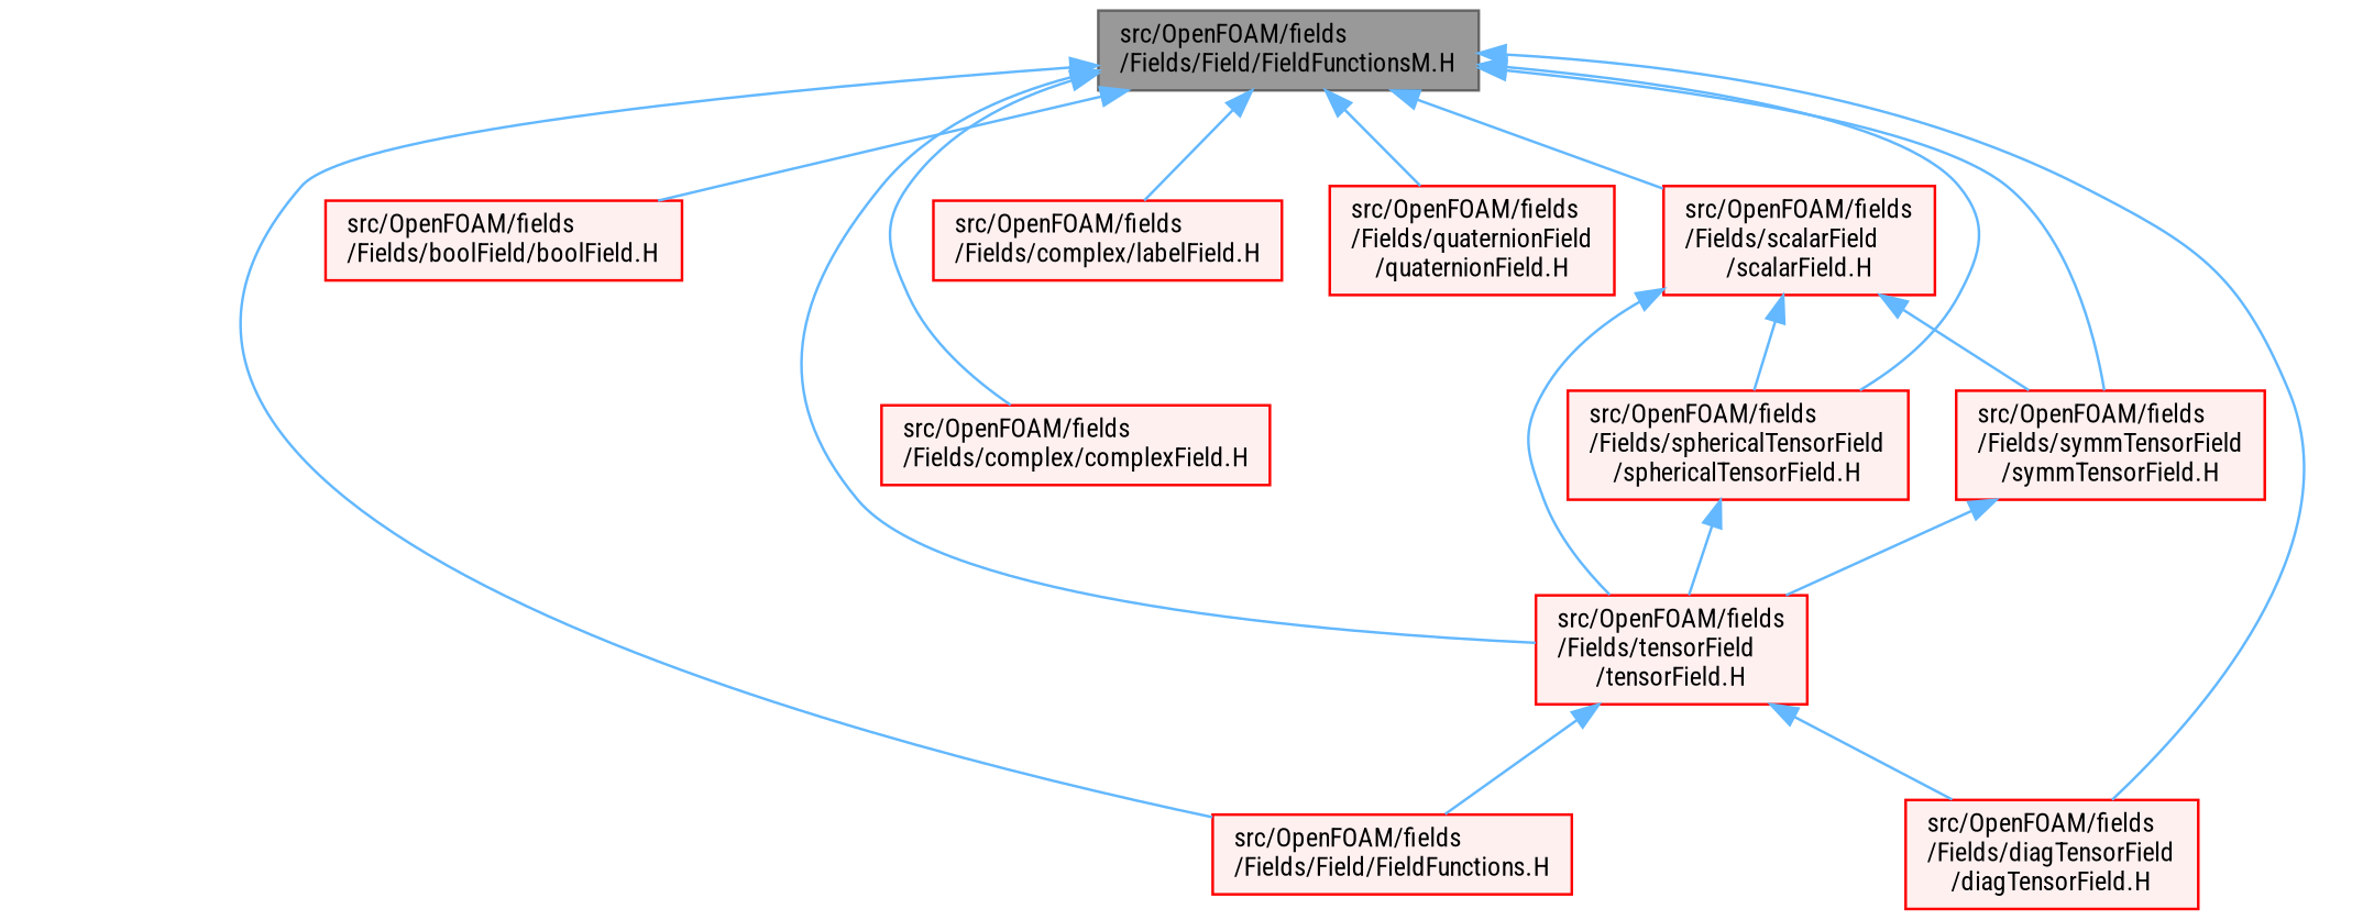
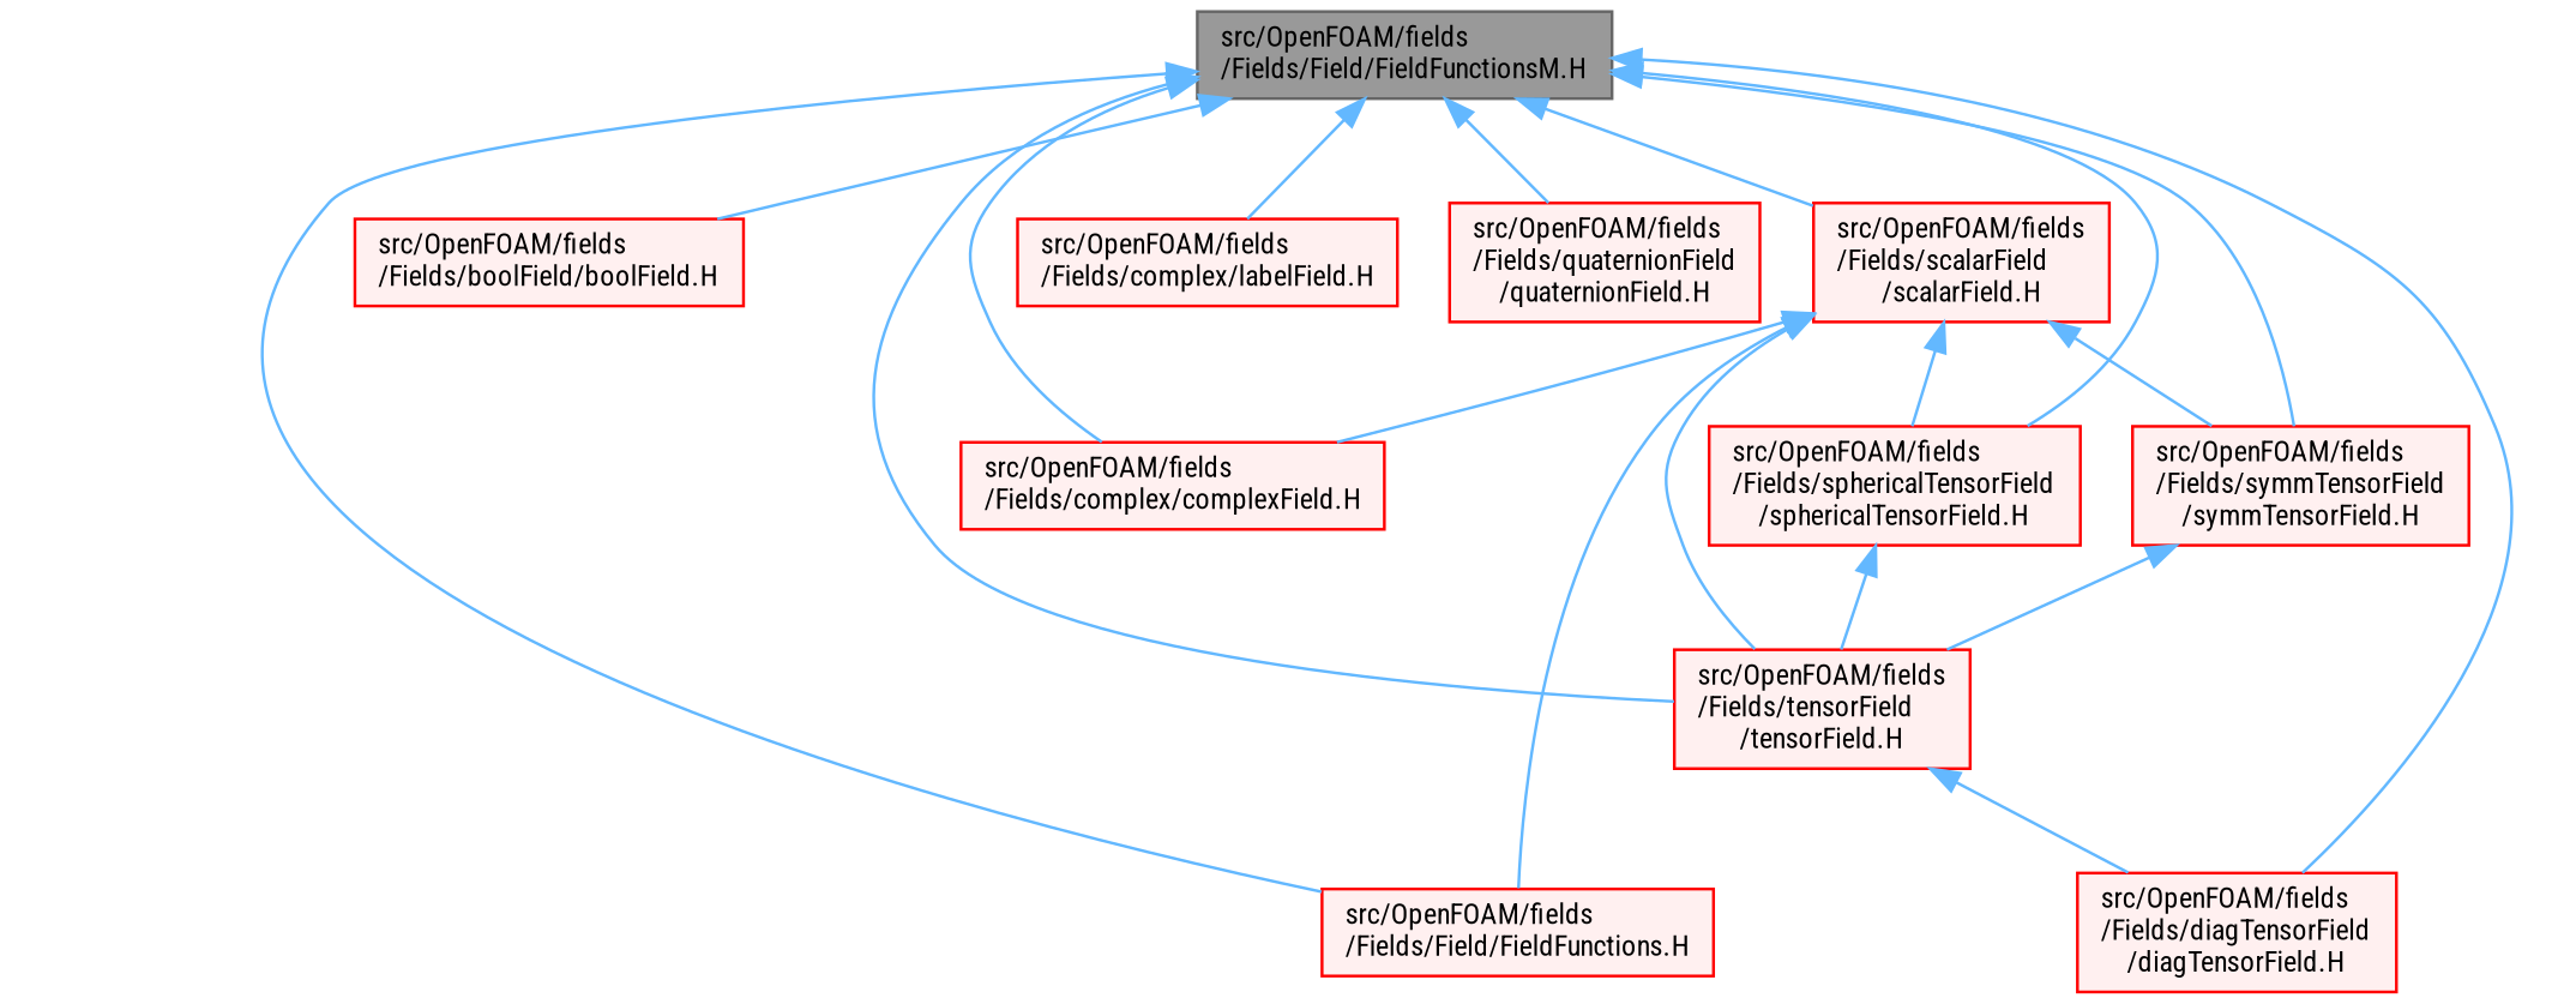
  digraph {
    fontname="Roboto Condensed"
    node [color=red fillcolor="#FFF0F0" fontname="Roboto Condensed" fontsize=10 shape=box style=filled]
    edge [color=steelblue1 dir=back fontname="Roboto Condensed" fontsize=10 labelfontname=Helvetica labelfontsize=10 style=solid]
    n1 [color=gray40 fillcolor=grey60 fontcolor=black height=0.2 label="src/OpenFOAM/fields\l/Fields/Field/FieldFunctionsM.H" width=0.4]
    n2 [height=0.2 label="src/OpenFOAM/fields\l/Fields/Field/FieldFunctions.H" width=0.4]
    n3 [height=0.2 label="src/OpenFOAM/fields\l/Fields/boolField/boolField.H" width=0.4]
    n4 [height=0.2 label="src/OpenFOAM/fields\l/Fields/complex/complexField.H" width=0.4]
    n5 [height=0.2 label="src/OpenFOAM/fields\l/Fields/diagTensorField\l/diagTensorField.H" width=0.4]
    n6 [height=0.2 label="src/OpenFOAM/fields\l/Fields/complex/labelField.H" width=0.4]
    n7 [height=0.2 label="src/OpenFOAM/fields\l/Fields/quaternionField\l/quaternionField.H" width=0.4]
    n8 [height=0.2 label="src/OpenFOAM/fields\l/Fields/scalarField\l/scalarField.H" width=0.4]
    n9 [height=0.2 label="src/OpenFOAM/fields\l/Fields/sphericalTensorField\l/sphericalTensorField.H" width=0.4]
    n10 [height=0.2 label="src/OpenFOAM/fields\l/Fields/tensorField\l/tensorField.H" width=0.4]
    n11 [height=0.2 label="src/OpenFOAM/fields\l/Fields/symmTensorField\l/symmTensorField.H" width=0.4]
    n1 -> n2
    n1 -> n3
    n1 -> n4
    n1 -> n5
    n1 -> n6
    n1 -> n7
    n1 -> n8
    n1 -> n9
    n1 -> n10
    n1 -> n11
-   n10 -> n2
+   n8 -> n2
+   n8 -> n4
    n8 -> n9
    n8 -> n10
    n8 -> n11
    n9 -> n10
    n10 -> n5
    n11 -> n10
  }
